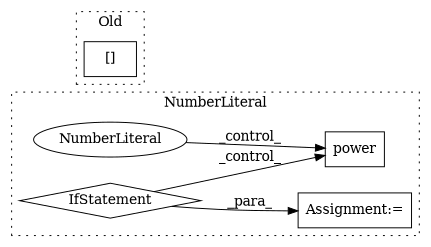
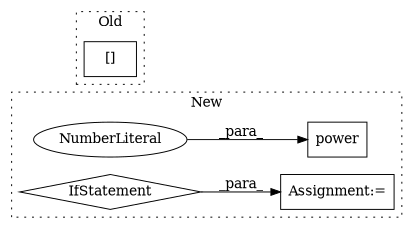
  digraph {
    rankdir=LR
    node [l=1 shape=box]
    n1 [a=32 l="6,1" label=power s="3374,3386"]
    n2 [a=7 label="Assignment:=" s=3410]
    n3 [a=34 label=NumberLiteral s=3385 shape=ellipse]
    n4 [a=25 l="4,2" label=IfStatement s="2980,2999" shape=diamond]
    n5 [a=2 l="8,1" label="[]" s="3017,3026"]
    subgraph cluster_1 {
-     label=NumberLiteral
+     label=New
      style=dotted
      n1
      n2
      n3
      n4
    }
    subgraph cluster_2 {
      label=Old
      style=dotted
      n5
    }
-   n3 -> n1 [label=_control_]
-   n4 -> n1 [label=_control_]
+   n3 -> n1 [label=_para_]
    n4 -> n2 [label=_para_]
  }
